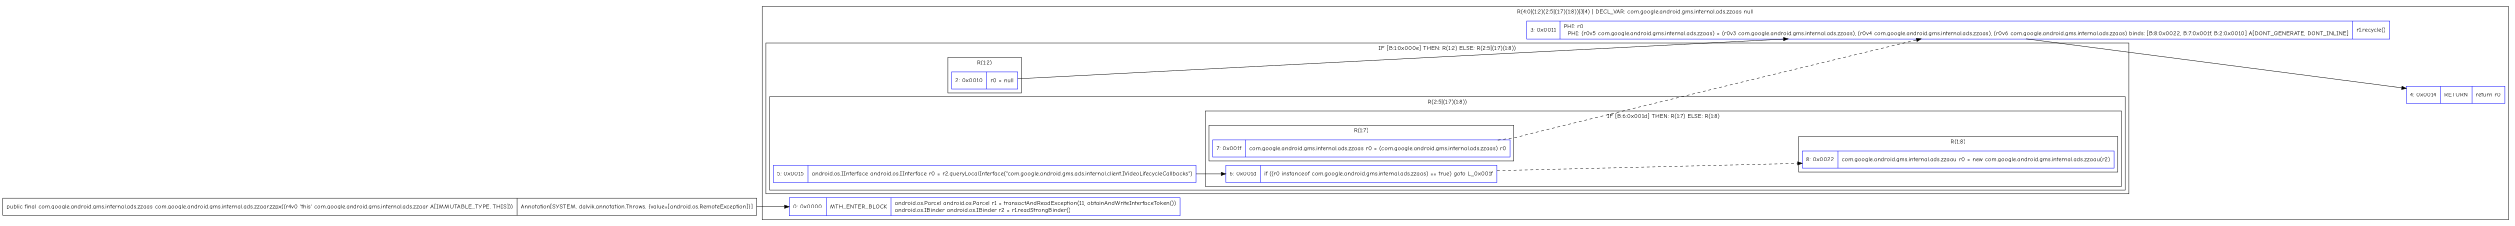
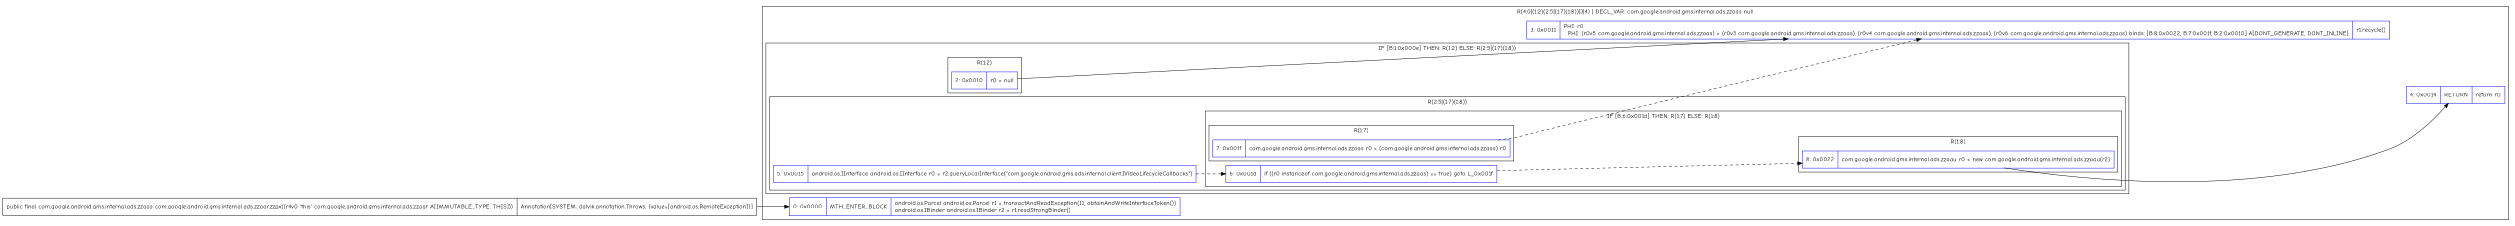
  digraph {
    fontname="Comic Neue"
    rankdir=LR
    node [color=blue fontname="Comic Neue" shape=record]
    edge [fontname="Comic Neue"]
    n1 [label="{2\:\ 0x0010|r0 = null\l}"]
    n2 [label="{7\:\ 0x001f|com.google.android.gms.internal.ads.zzaas r0 = (com.google.android.gms.internal.ads.zzaas) r0\l}"]
    n3 [label="{8\:\ 0x0022|com.google.android.gms.internal.ads.zzaau r0 = new com.google.android.gms.internal.ads.zzaau(r2)\l}"]
    n4 [label="{6\:\ 0x001d|if ((r0 instanceof com.google.android.gms.internal.ads.zzaas) == true) goto L_0x001f\l}"]
    n5 [label="{5\:\ 0x0015|android.os.IInterface android.os.IInterface r0 = r2.queryLocalInterface(\"com.google.android.gms.ads.internal.client.IVideoLifecycleCallbacks\")\l}"]
    n6 [label="{0\:\ 0x0000|MTH_ENTER_BLOCK\l|android.os.Parcel android.os.Parcel r1 = transactAndReadException(11, obtainAndWriteInterfaceToken())\landroid.os.IBinder android.os.IBinder r2 = r1.readStrongBinder()\l}"]
    n7 [label="{3\:\ 0x0011|PHI: r0 \l  PHI: (r0v5 com.google.android.gms.internal.ads.zzaas) = (r0v3 com.google.android.gms.internal.ads.zzaas), (r0v4 com.google.android.gms.internal.ads.zzaas), (r0v6 com.google.android.gms.internal.ads.zzaas) binds: [B:8:0x0022, B:7:0x001f, B:2:0x0010] A[DONT_GENERATE, DONT_INLINE]\l|r1.recycle()\l}"]
    n8 [label="{4\:\ 0x0014|RETURN\l|return r0\l}"]
    n9 [label="{public final com.google.android.gms.internal.ads.zzaas com.google.android.gms.internal.ads.zzaar.zzpx((r4v0 'this' com.google.android.gms.internal.ads.zzaar A[IMMUTABLE_TYPE, THIS]))  | Annotation[SYSTEM, dalvik.annotation.Throws, \{value=[android.os.RemoteException]\}]\l}" color=""]
    subgraph cluster_1 {
      label="R(4:0|(1:2)(2:5|(1:7)(1:8))|3|4) | DECL_VAR: com.google.android.gms.internal.ads.zzaas null\l"
      n6
      n7
      n8
      subgraph cluster_2 {
        label="IF [B:1:0x000e] THEN: R(1:2) ELSE: R(2:5|(1:7)(1:8))"
        subgraph cluster_3 {
          label="R(1:2)"
          n1
        }
        subgraph cluster_4 {
          label="R(2:5|(1:7)(1:8))"
          n5
          subgraph cluster_5 {
            label="IF [B:6:0x001d] THEN: R(1:7) ELSE: R(1:8)"
            n4
            subgraph cluster_6 {
              label="R(1:7)"
              n2
            }
            subgraph cluster_7 {
              label="R(1:8)"
              n3
            }
          }
        }
      }
    }
    n1 -> n7
    n2 -> n7 [style=dashed]
    n4 -> n3 [style=dashed]
-   n5 -> n4
-   n7 -> n8
+   n5 -> n4 [style=dashed]
+   n3 -> n8
    n9 -> n6
  }
